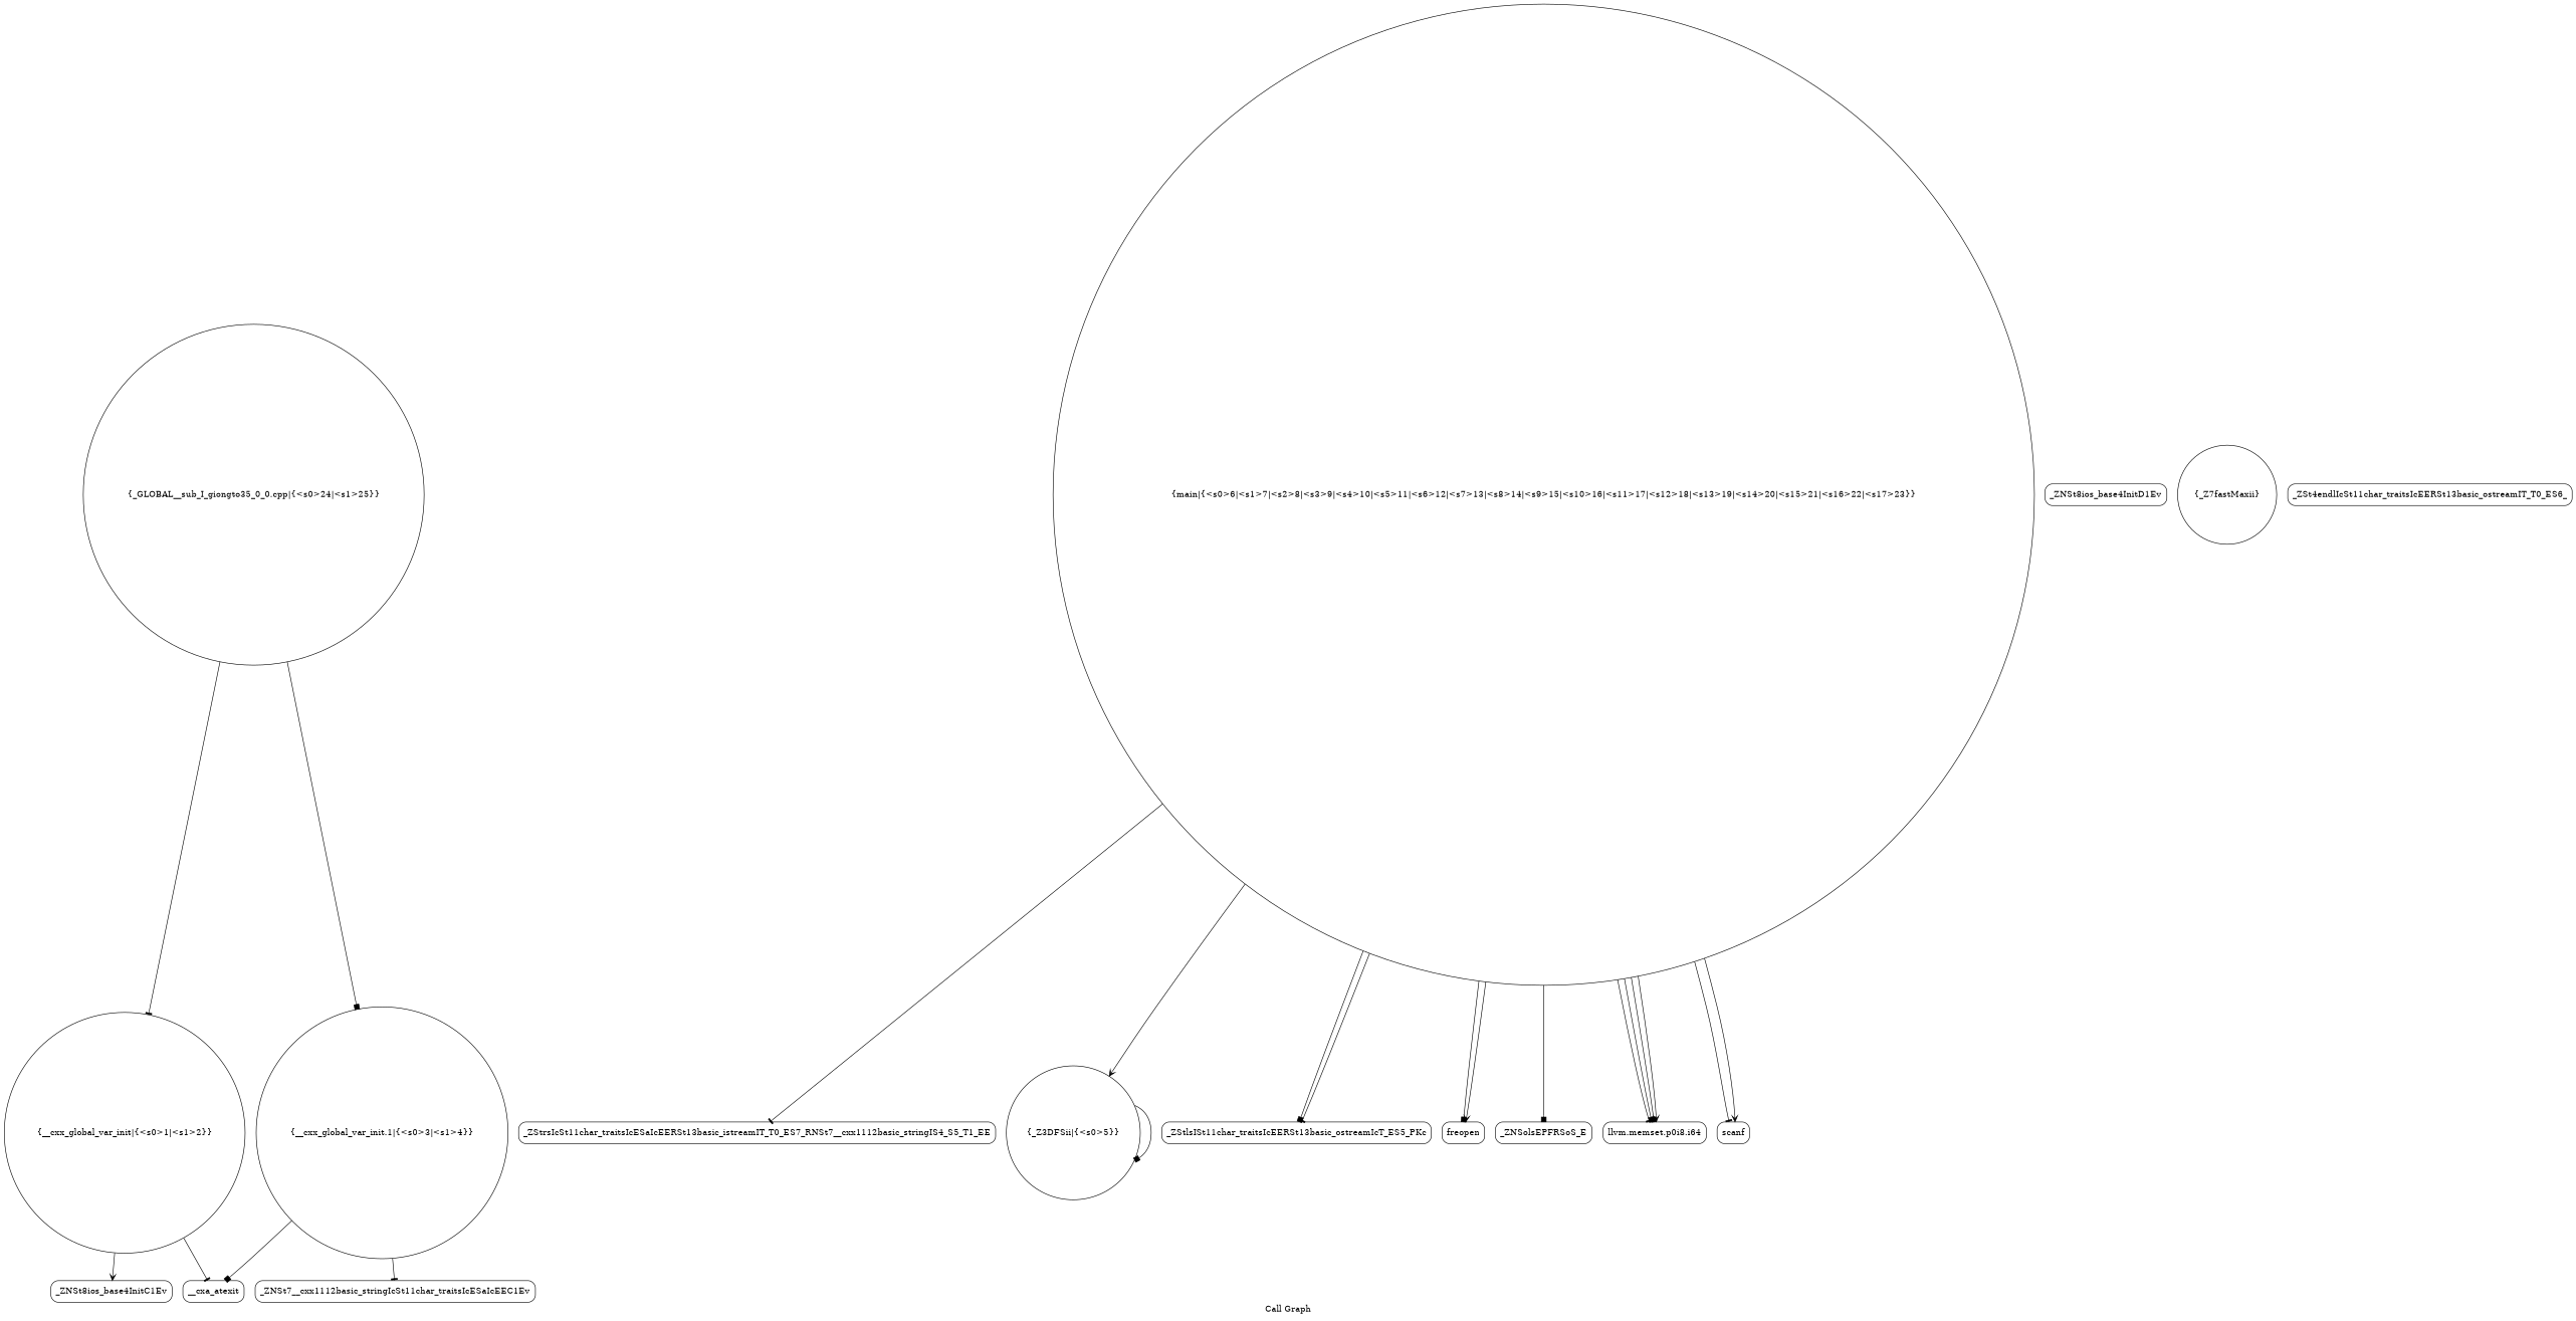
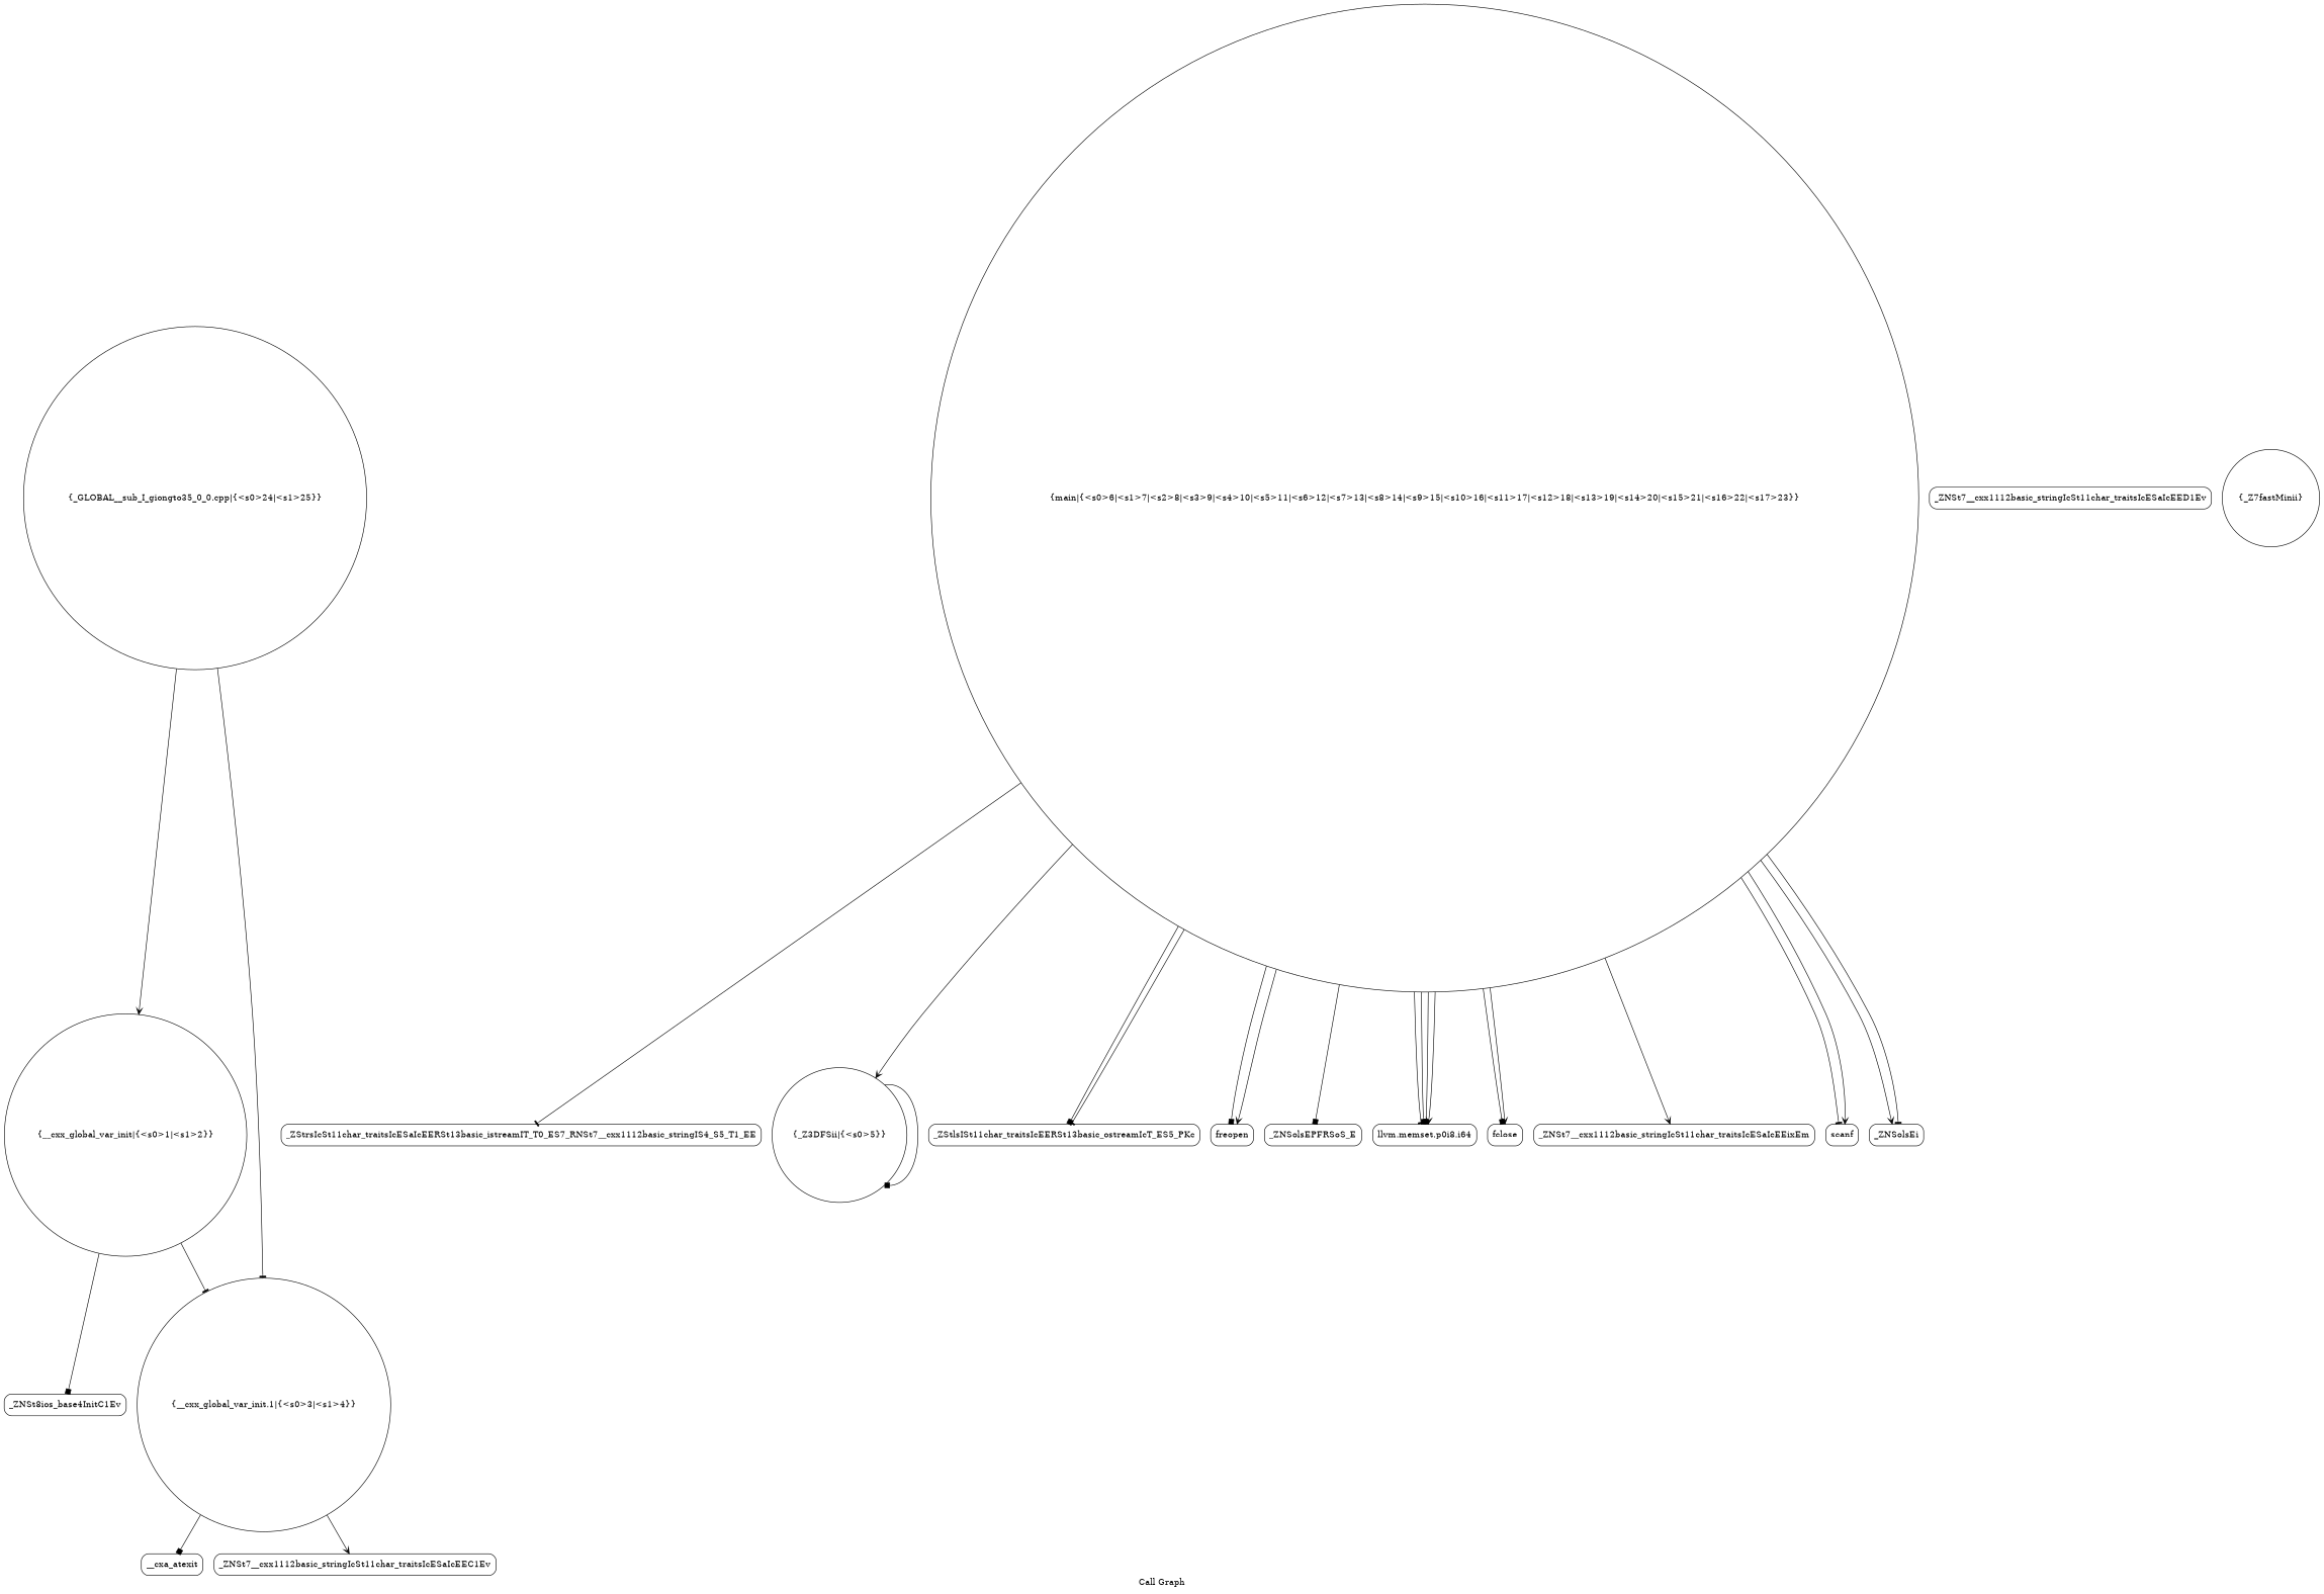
  digraph {
    label="Call Graph"
    node [shape=Mrecord]
    edge [arrowhead=box color=black tailport=s0]
    n1 [label="{__cxx_global_var_init|{<s0>1|<s1>2}}" shape=circle]
    n2 [label="{_ZNSt8ios_base4InitC1Ev}"]
    n3 [label="{__cxa_atexit}"]
    n4 [label="{_ZNSt7__cxx1112basic_stringIcSt11char_traitsIcESaIcEEC1Ev}"]
    n5 [label="{_ZStrsIcSt11char_traitsIcESaIcEERSt13basic_istreamIT_T0_ES7_RNSt7__cxx1112basic_stringIS4_S5_T1_EE}"]
    n6 [label="{_GLOBAL__sub_I_giongto35_0_0.cpp|{<s0>24|<s1>25}}" shape=circle]
    n7 [label="{__cxx_global_var_init.1|{<s0>3|<s1>4}}" shape=circle]
-   n8 [label="{_ZNSt8ios_base4InitD1Ev}"]
    n9 [label="{_Z3DFSii|{<s0>5}}" shape=circle]
    n10 [label="{_ZStlsISt11char_traitsIcEERSt13basic_ostreamIcT_ES5_PKc}"]
-   n11 [label="{_Z7fastMaxii}" shape=circle]
    n12 [label="{freopen}"]
    n13 [label="{_ZNSolsEPFRSoS_E}"]
    n14 [label="{llvm.memset.p0i8.i64}"]
+   n15 [label="{fclose}"]
+   n16 [label="{_ZNSt7__cxx1112basic_stringIcSt11char_traitsIcESaIcEED1Ev}"]
+   n17 [label="{_ZNSt7__cxx1112basic_stringIcSt11char_traitsIcESaIcEEixEm}"]
    n18 [label="{main|{<s0>6|<s1>7|<s2>8|<s3>9|<s4>10|<s5>11|<s6>12|<s7>13|<s8>14|<s9>15|<s10>16|<s11>17|<s12>18|<s13>19|<s14>20|<s15>21|<s16>22|<s17>23}}" shape=circle]
    n19 [label="{scanf}"]
-   n22 [label="{_ZSt4endlIcSt11char_traitsIcEERSt13basic_ostreamIT_T0_ES6_}"]
-   n1 -> n2 [arrowhead=vee]
-   n1 -> n3 [arrowhead=tee tailport=s1]
-   n6 -> n1 [arrowhead=tee]
-   n6 -> n7 [tailport=s1]
+   n20 [label="{_ZNSolsEi}"]
+   n21 [label="{_Z7fastMinii}" shape=circle]
+   n1 -> n2
+   n1 -> n7 [arrowhead=tee tailport=s1]
+   n6 -> n1 [arrowhead=vee]
+   n6 -> n7 [arrowhead=tee tailport=s1]
    n7 -> n3 [tailport=s1]
-   n7 -> n4 [arrowhead=tee]
+   n7 -> n4 [arrowhead=vee]
    n9 -> n9
    n18 -> n5 [arrowhead=tee tailport=s7]
    n18 -> n9 [arrowhead=vee tailport=s10]
    n18 -> n10 [tailport=s11]
    n18 -> n10 [arrowhead=tee tailport=s13]
    n18 -> n12
    n18 -> n12 [arrowhead=vee tailport=s1]
    n18 -> n13 [tailport=s15]
    n18 -> n14 [arrowhead=tee tailport=s4]
    n18 -> n14 [tailport=s5]
    n18 -> n14 [tailport=s6]
    n18 -> n14 [arrowhead=vee tailport=s9]
+   n18 -> n15 [tailport=s16]
+   n18 -> n15 [arrowhead=vee tailport=s17]
+   n18 -> n17 [arrowhead=vee tailport=s8]
    n18 -> n19 [arrowhead=tee tailport=s2]
    n18 -> n19 [arrowhead=vee tailport=s3]
+   n18 -> n20 [arrowhead=vee tailport=s12]
+   n18 -> n20 [arrowhead=tee tailport=s14]
  }
